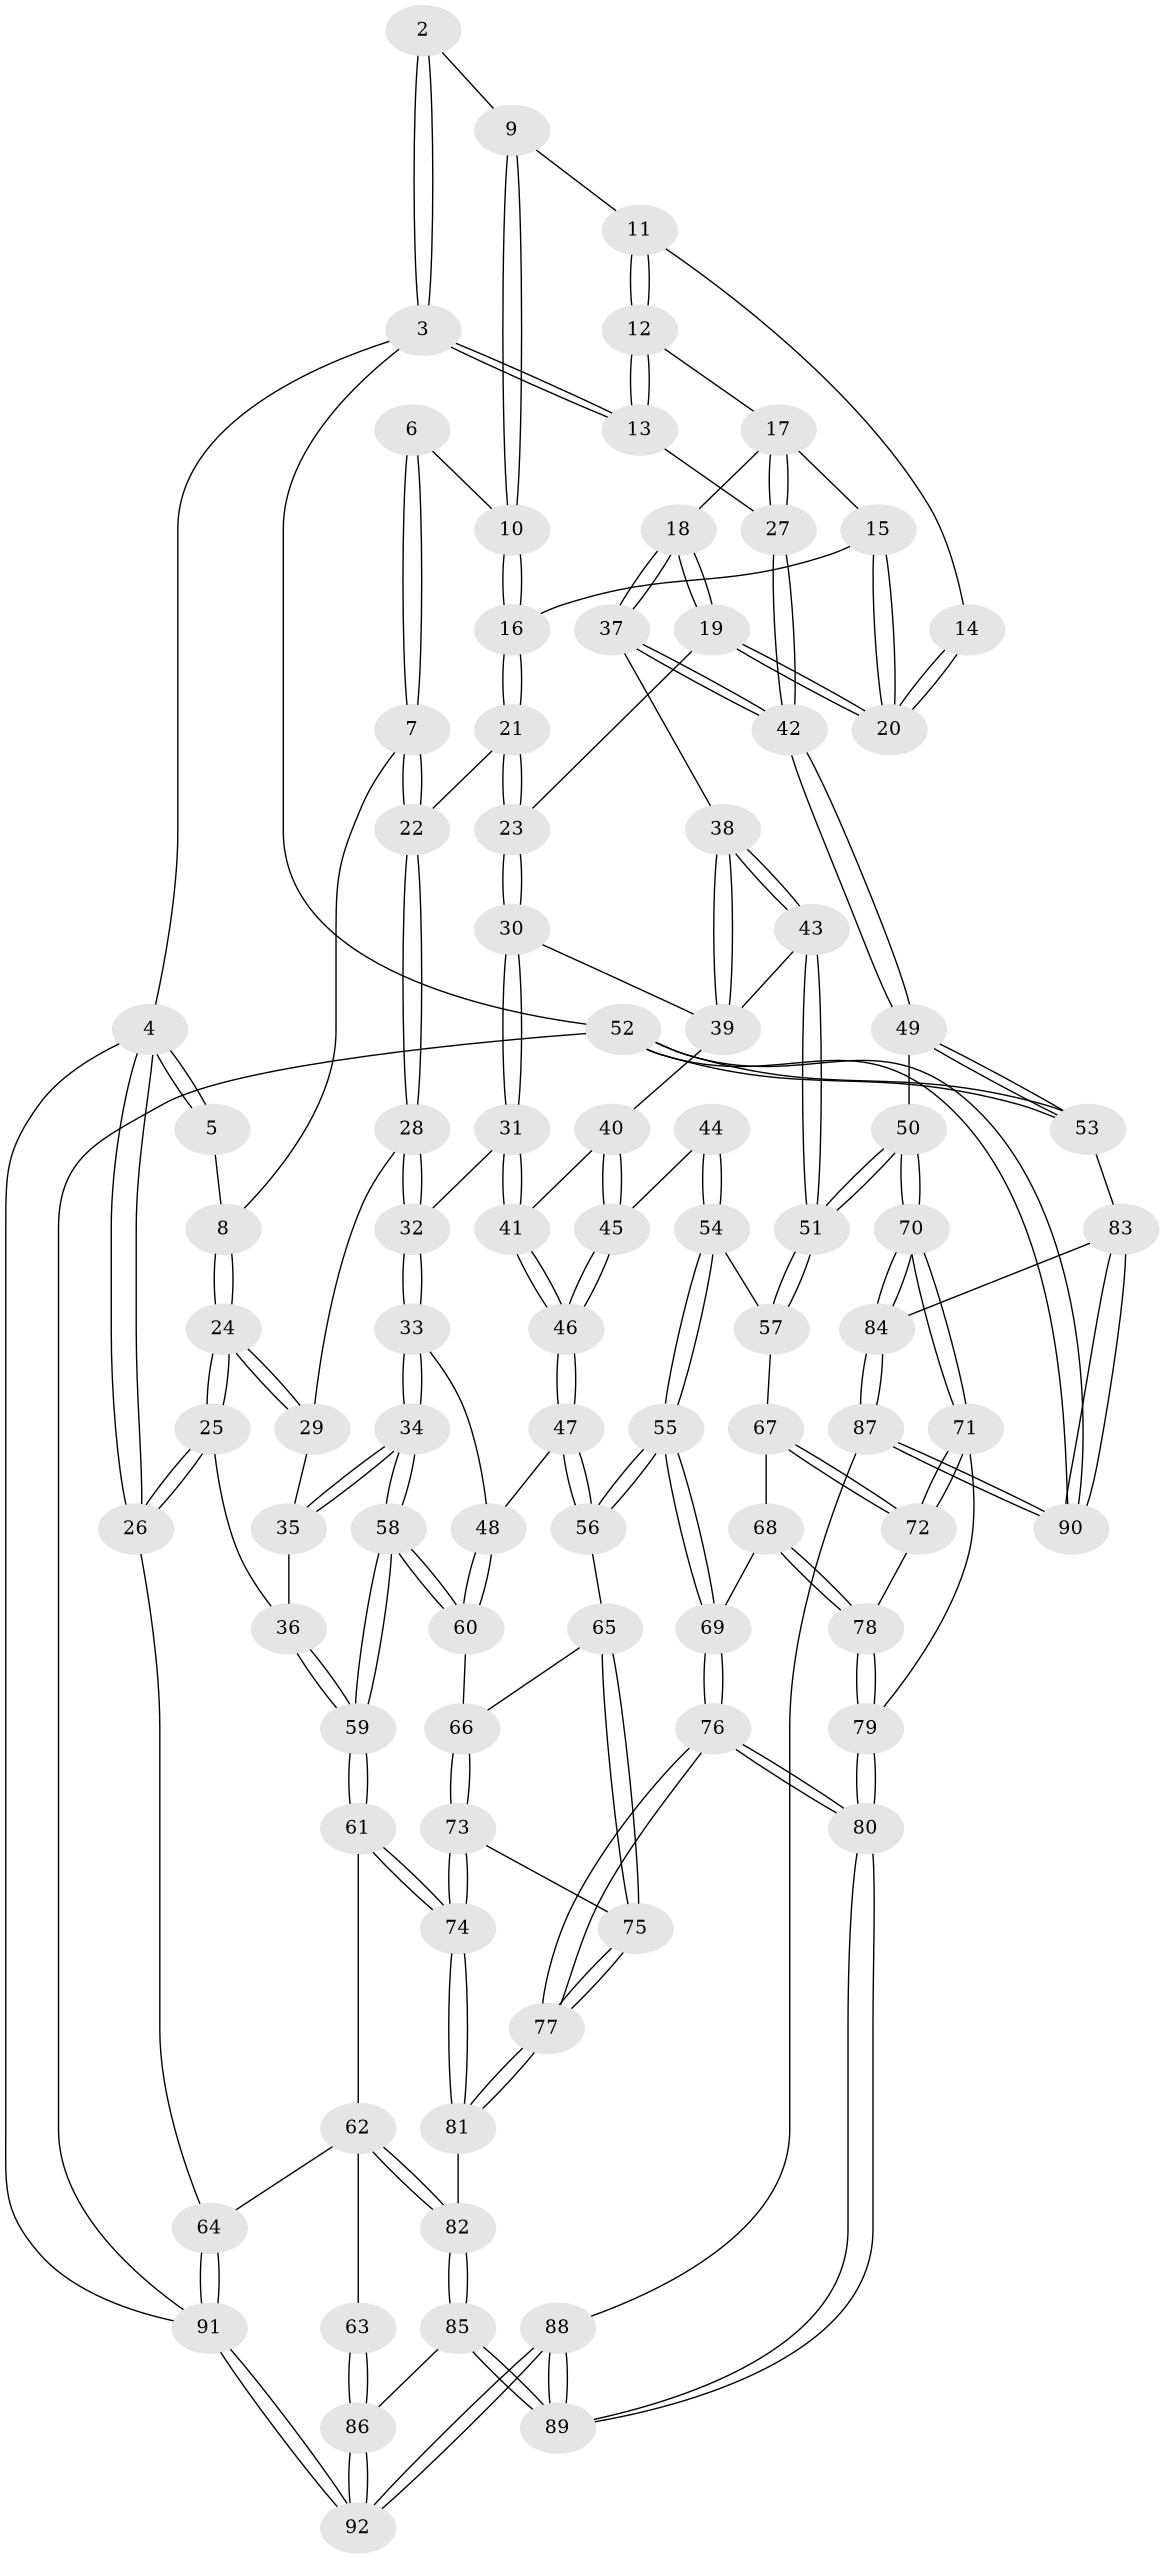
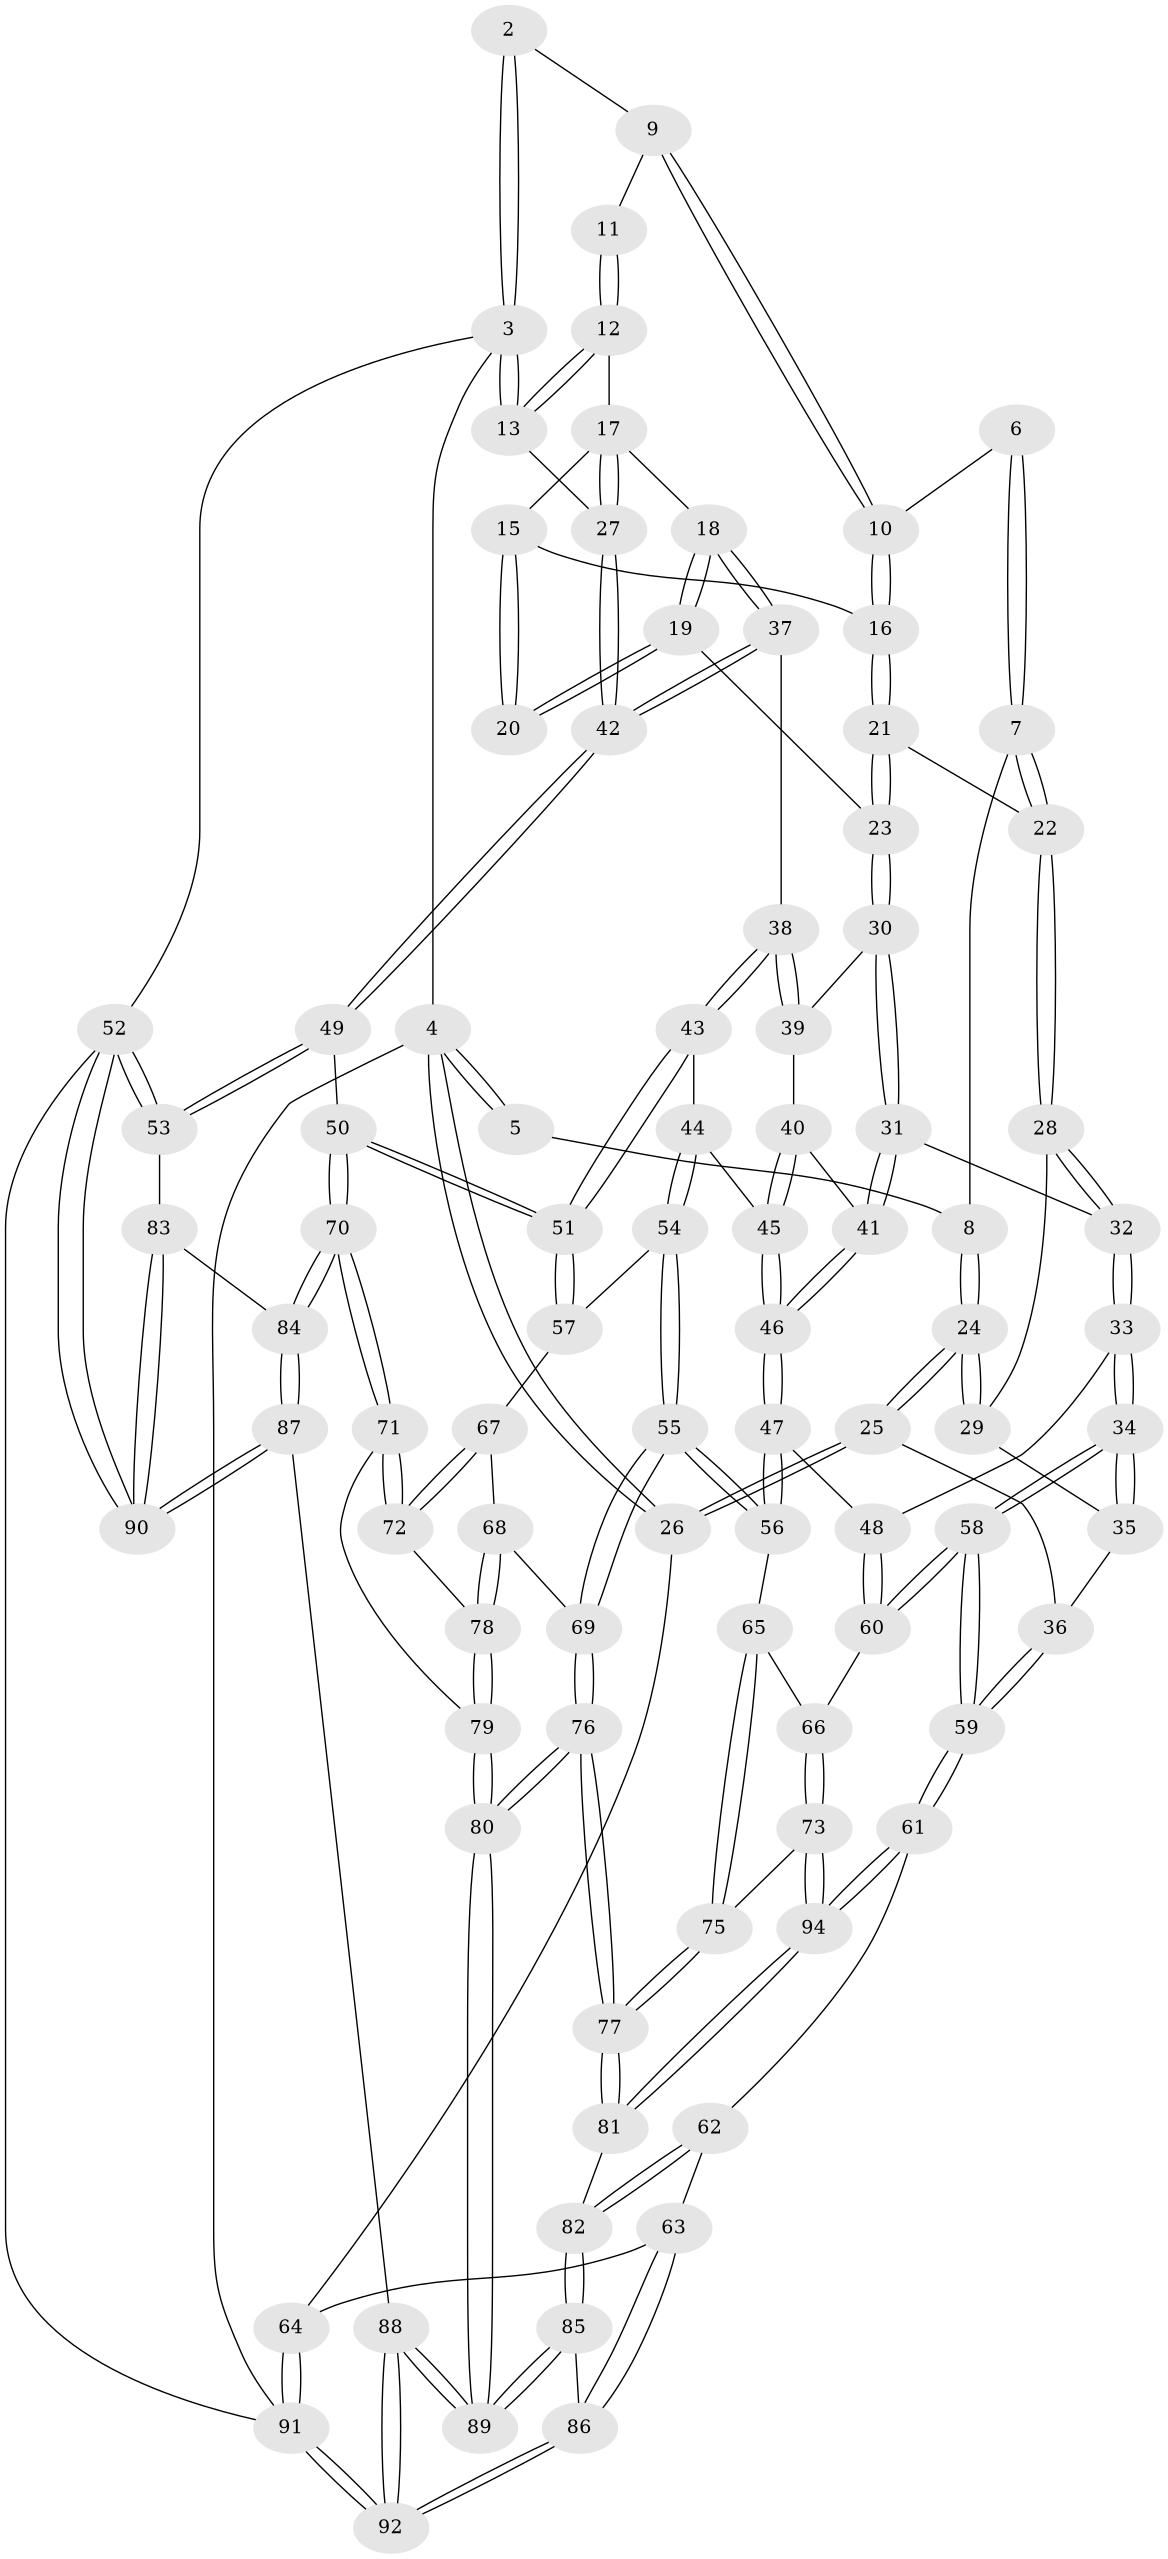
  graph {
    node [color=gray90 style=filled]
    2
    3
    9
    6
    7
    10
    4
    13
    52
    11
    5
    26
    91
    27
    53
    90
    8
    64
    92
    24
    22
    16
    28
    25
    29
    12
-   14
    21
    17
    20
    15
    18
    42
    23
    19
    37
    38
    30
    32
    31
    39
    36
    35
    59
    49
    33
    41
    40
    46
    34
    48
    58
    60
    61
    43
    44
    51
    45
    47
    50
    54
    57
    55
    56
    65
    66
    70
    83
    71
    84
    67
    69
    76
    75
    68
    72
    62
-   74
+   74 [label=94]
    73
    63
    82
    81
    86
    85
    77
    78
    79
    80
    87
    89
    88
    2 -- 3
    2 -- 3
    2 -- 9
    3 -- 4
    3 -- 13
    3 -- 13
    3 -- 52
    9 -- 10
    9 -- 10
    9 -- 11
    6 -- 7
    6 -- 7
    6 -- 10
    7 -- 8
    7 -- 22
    7 -- 22
    10 -- 16
    10 -- 16
    4 -- 5
    4 -- 5
    4 -- 26
    4 -- 26
    4 -- 91
    13 -- 27
    52 -- 91
    52 -- 53
    52 -- 53
    52 -- 90
    52 -- 90
    11 -- 12
    11 -- 12
-   11 -- 14
    5 -- 8
    26 -- 64
    91 -- 92
    91 -- 92
    27 -- 42
    27 -- 42
    53 -- 83
    8 -- 24
    8 -- 24
    64 -- 91
    64 -- 91
    24 -- 25
    24 -- 25
    24 -- 29
    24 -- 29
    22 -- 28
    22 -- 28
    16 -- 21
    16 -- 21
    28 -- 29
    28 -- 32
    28 -- 32
    25 -- 26
    25 -- 26
    25 -- 36
    29 -- 35
    12 -- 13
    12 -- 13
    12 -- 17
-   14 -- 20
-   14 -- 20
    21 -- 22
    21 -- 23
    21 -- 23
    17 -- 27
    17 -- 27
    17 -- 15
    17 -- 18
    15 -- 16
    15 -- 20
    15 -- 20
    18 -- 19
    18 -- 19
    18 -- 37
    18 -- 37
    42 -- 49
    42 -- 49
    23 -- 30
    23 -- 30
    19 -- 20
    19 -- 20
    19 -- 23
    37 -- 42
    37 -- 42
    37 -- 38
    38 -- 39
    38 -- 39
    38 -- 43
    38 -- 43
    30 -- 31
    30 -- 31
    30 -- 39
    32 -- 33
    32 -- 33
    31 -- 32
    31 -- 41
    31 -- 41
    39 -- 40
    36 -- 59
    36 -- 59
    35 -- 36
    59 -- 61
    59 -- 61
    49 -- 53
    49 -- 53
    49 -- 50
    33 -- 34
    33 -- 34
    33 -- 48
    41 -- 46
    41 -- 46
    40 -- 41
    40 -- 45
    40 -- 45
    46 -- 47
    46 -- 47
    34 -- 35
    34 -- 35
    34 -- 58
    34 -- 58
    48 -- 60
    48 -- 60
    58 -- 59
    58 -- 59
    58 -- 60
    58 -- 60
    60 -- 66
    61 -- 62
    61 -- 74
    61 -- 74
-   43 -- 39
+   43 -- 44
    43 -- 51
    43 -- 51
    44 -- 45
    44 -- 54
    44 -- 54
    51 -- 57
    51 -- 57
    45 -- 46
    45 -- 46
    47 -- 48
    47 -- 56
    47 -- 56
    50 -- 51
    50 -- 51
    50 -- 70
    50 -- 70
    54 -- 57
    54 -- 55
    54 -- 55
    57 -- 67
    55 -- 56
    55 -- 56
    55 -- 69
    55 -- 69
    56 -- 65
    65 -- 66
    65 -- 75
    65 -- 75
    66 -- 73
    66 -- 73
    70 -- 71
    70 -- 71
    70 -- 84
    70 -- 84
    83 -- 90
    83 -- 90
    83 -- 84
    71 -- 72
    71 -- 72
    71 -- 79
    84 -- 87
    84 -- 87
    67 -- 68
    67 -- 72
    67 -- 72
    69 -- 76
    69 -- 76
    76 -- 77
    76 -- 77
    76 -- 80
    76 -- 80
    75 -- 77
    75 -- 77
    68 -- 69
    68 -- 78
    68 -- 78
    72 -- 78
    62 -- 63
    62 -- 82
    62 -- 82
    74 -- 81
    74 -- 81
    73 -- 75
    73 -- 74
    73 -- 74
-   62 -- 64
+   63 -- 64
    63 -- 86
    63 -- 86
    82 -- 85
    82 -- 85
    81 -- 82
    86 -- 92
    86 -- 92
    85 -- 86
    85 -- 89
    85 -- 89
    77 -- 81
    77 -- 81
    78 -- 79
    78 -- 79
    79 -- 80
    79 -- 80
    80 -- 89
    80 -- 89
    87 -- 90
    87 -- 90
    87 -- 88
    88 -- 92
    88 -- 92
    88 -- 89
    88 -- 89
  }
